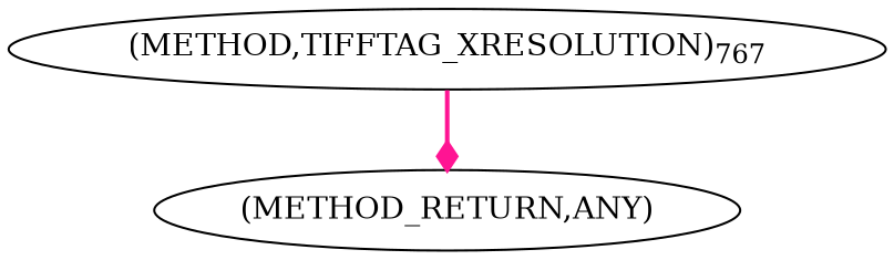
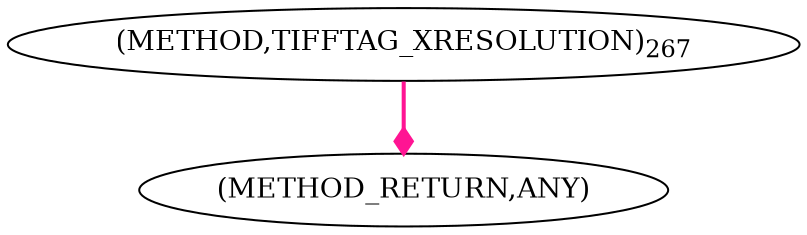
  digraph {
-   n1 [label=<(METHOD,TIFFTAG_XRESOLUTION)<SUB>767</SUB>>]
+   n1 [label=<(METHOD,TIFFTAG_XRESOLUTION)<SUB>267</SUB>>]
    n2 [label=<(METHOD_RETURN,ANY)>]
    n1 -> n2 [color=deeppink style=bold arrowhead=diamond]
  }
